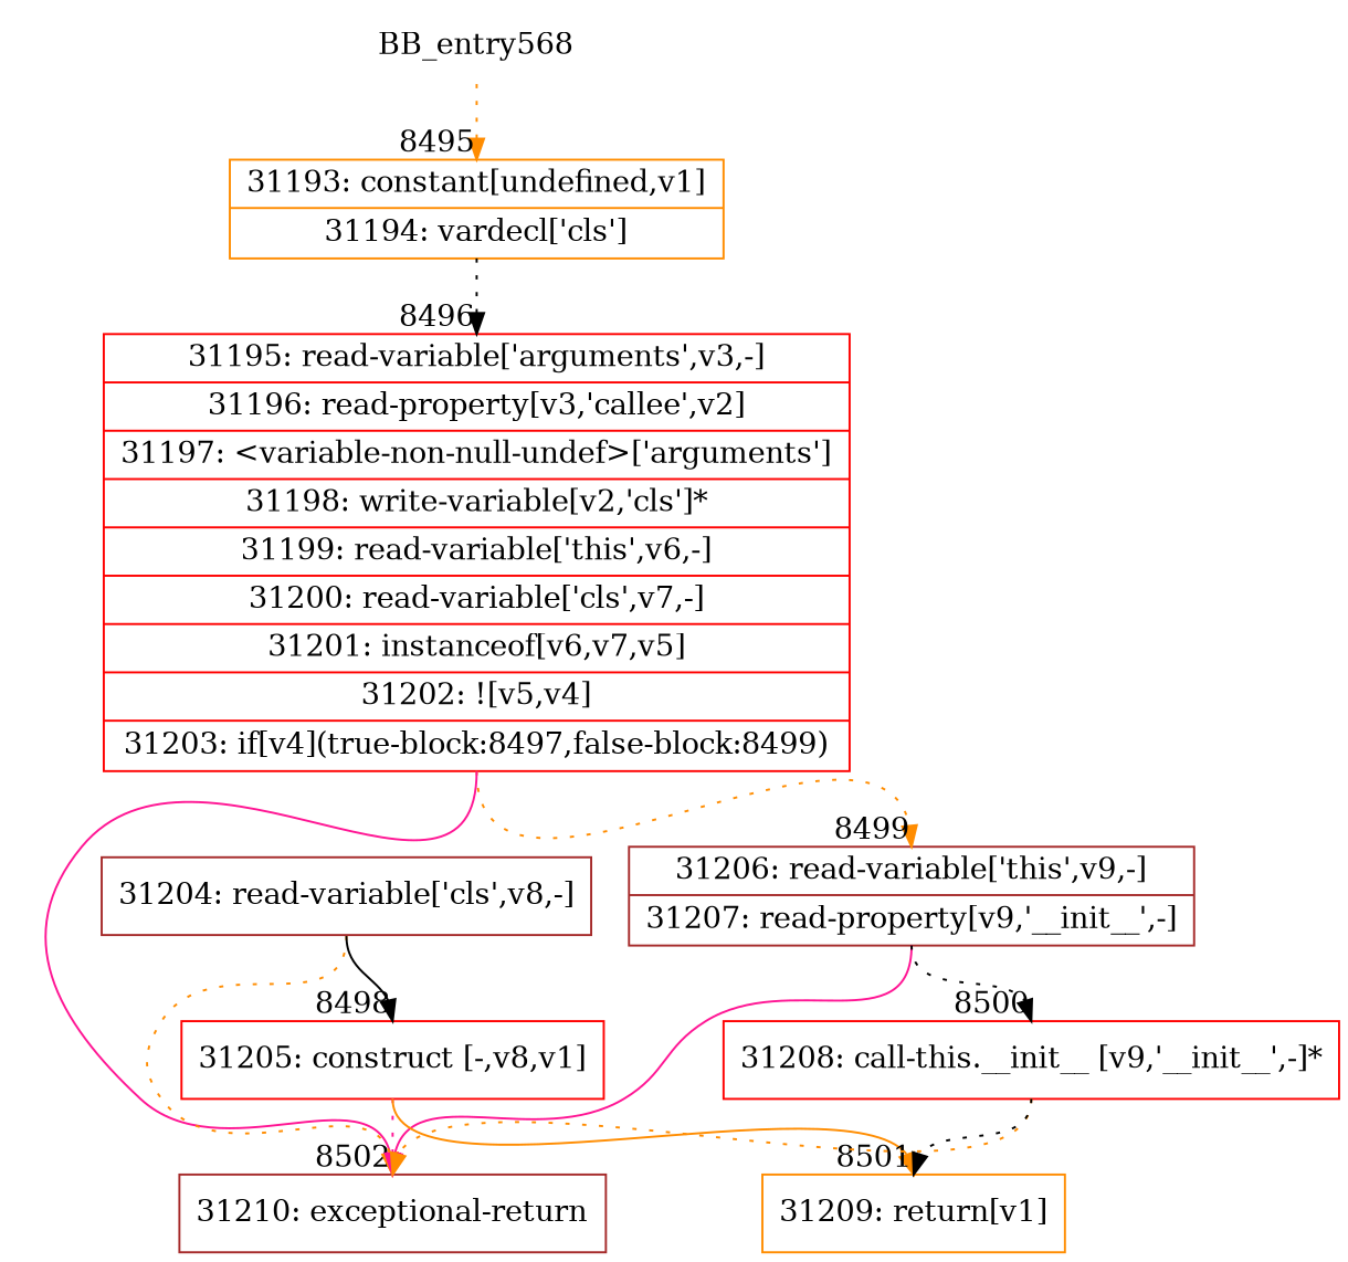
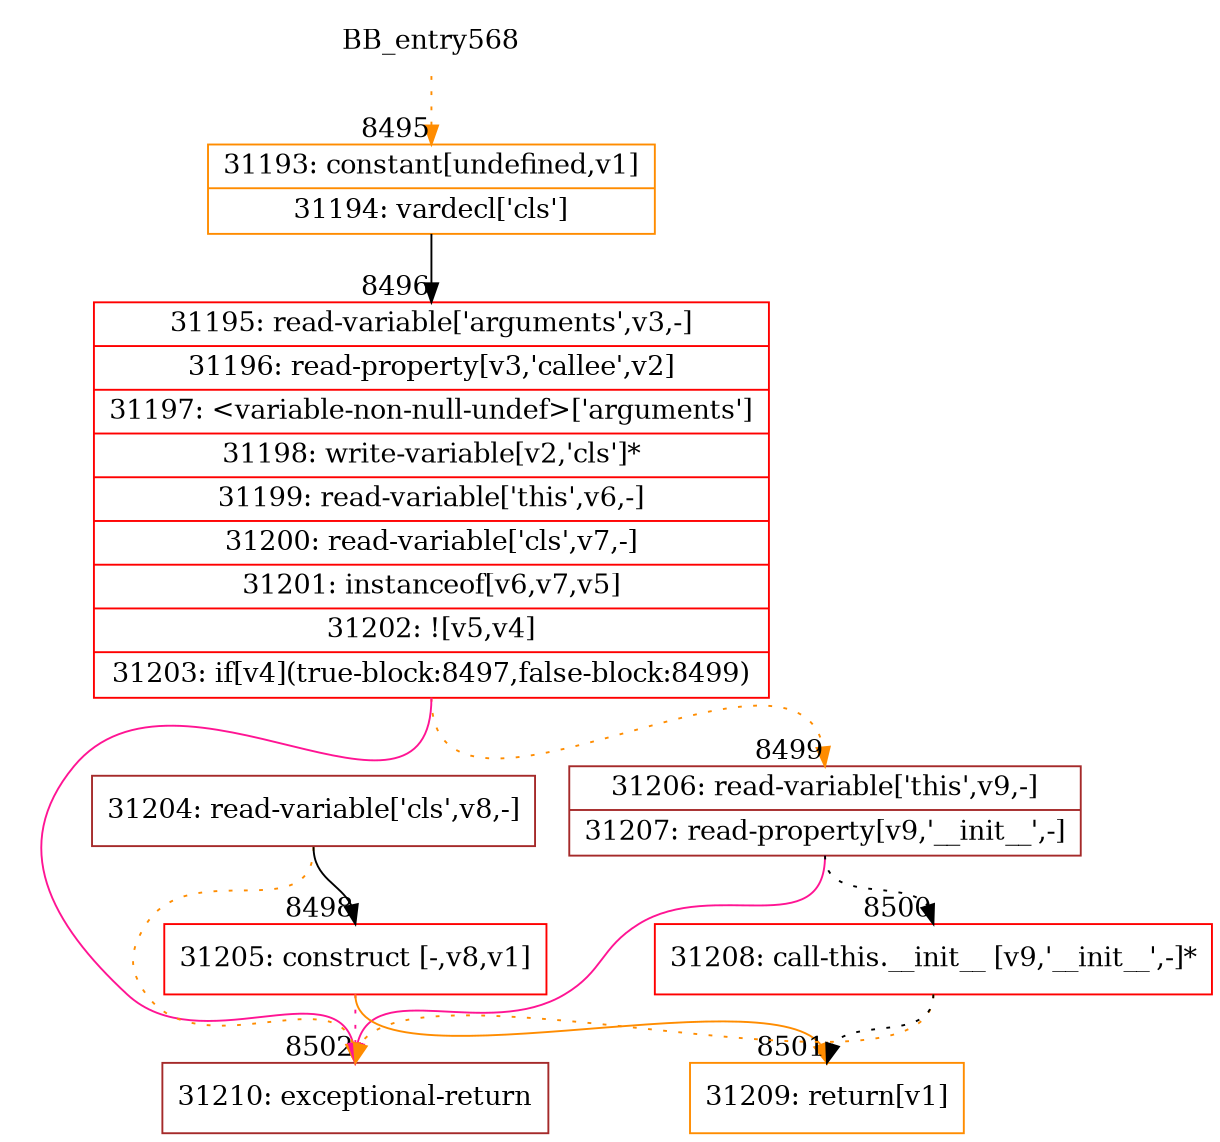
  digraph {
    rankdir=TD
    node [color=red shape=record]
    edge [color=darkorange headport=n style=dotted tailport=s]
    BB_entry568 [shape=none]
    n2 [color=darkorange label="{31193: constant[undefined,v1]|31194: vardecl['cls']}"]
    n3 [label="{31195: read-variable['arguments',v3,-]|31196: read-property[v3,'callee',v2]|31197: \<variable-non-null-undef\>['arguments']|31198: write-variable[v2,'cls']*|31199: read-variable['this',v6,-]|31200: read-variable['cls',v7,-]|31201: instanceof[v6,v7,v5]|31202: ![v5,v4]|31203: if[v4](true-block:8497,false-block:8499)}"]
    n4 [color=brown label="{31206: read-variable['this',v9,-]|31207: read-property[v9,'__init__',-]}"]
    n5 [color=brown label="{31210: exceptional-return}"]
    n6 [color=brown label="{31204: read-variable['cls',v8,-]}"]
    n7 [label="{31205: construct [-,v8,v1]}"]
    n8 [label="{31208: call-this.__init__ [v9,'__init__',-]*}"]
    n9 [color=darkorange label="{31209: return[v1]}"]
    BB_entry568 -> n2 [headlabel="    8495"]
-   n2 -> n3 [color=black headlabel="      8496"]
+   n2 -> n3 [color=black headlabel="      8496" style=solid]
    n3 -> n4 [headlabel="      8499"]
    n3 -> n5 [color=deeppink headlabel="      8502" style=solid]
    n4 -> n5 [color=deeppink style=solid]
    n4 -> n8 [color=black headlabel="      8500"]
    n6 -> n5
    n6 -> n7 [color=black headlabel="      8498" style=solid]
    n7 -> n5 [color=deeppink]
    n7 -> n9 [headlabel="      8501" style=solid]
    n8 -> n5
    n8 -> n9 [color=black]
  }
